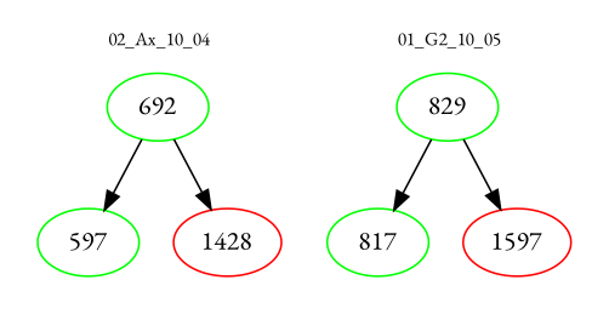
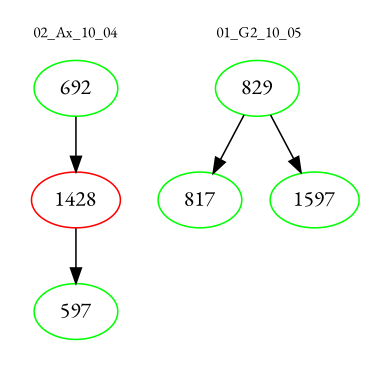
  digraph {
    fontname="EB Garamond"
    node [color=green fontname="EB Garamond"]
    edge [color=black fontname="EB Garamond"]
    n1 [label=692]
    n2 [label=597]
    n3 [color=red label=1428]
    n4 [label=829]
    n5 [label=817]
-   n6 [color=red label=1597]
+   n6 [label=1597]
    subgraph cluster_1 {
      color=white
      fontsize=10
      label="02_Ax_10_04"
      n1
      n2
      n3
    }
    subgraph cluster_2 {
      color=white
      fontsize=10
      label="01_G2_10_05"
      n4
      n5
      n6
    }
-   n1 -> n2
+   n3 -> n2
    n1 -> n3
    n4 -> n5
    n4 -> n6
  }
